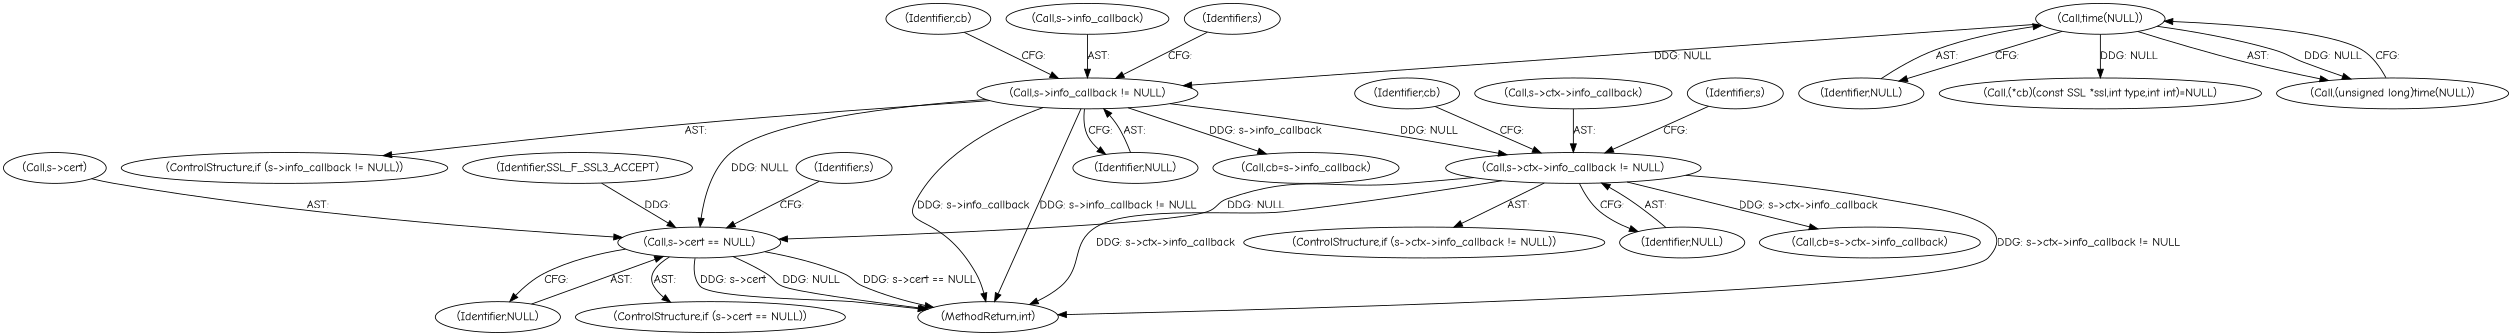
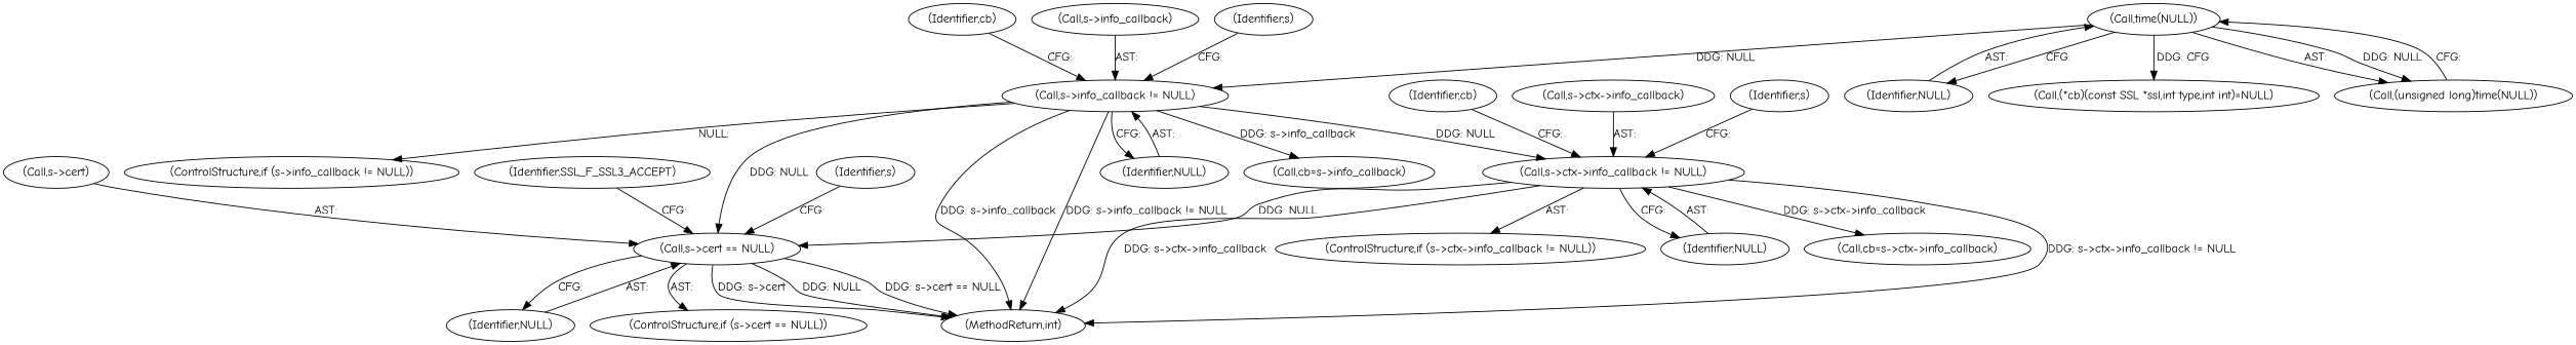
  digraph {
    fontname="Comic Neue"
    node [fontname="Comic Neue"]
    edge [fontname="Comic Neue"]
    n1 [label="(Call,s->cert == NULL)"]
    n2 [label="(Identifier,NULL)"]
    n3 [label="(ControlStructure,if (s->cert == NULL))"]
    n4 [label="(MethodReturn,int)"]
    n5 [label="(Call,s->ctx->info_callback != NULL)"]
    n6 [label="(ControlStructure,if (s->ctx->info_callback != NULL))"]
    n7 [label="(Identifier,NULL)"]
    n8 [label="(Call,cb=s->ctx->info_callback)"]
    n9 [label="(Call,s->info_callback != NULL)"]
    n10 [label="(Identifier,NULL)"]
    n11 [label="(Call,cb=s->info_callback)"]
    n12 [label="(ControlStructure,if (s->info_callback != NULL))"]
    n13 [label="(Call,time(NULL))"]
    n14 [label="(Call,(unsigned long)time(NULL))"]
    n15 [label="(Call,(*cb)(const SSL *ssl,int type,int int)=NULL)"]
    n16 [label="(Identifier,NULL)"]
    n17 [label="(Identifier,s)"]
    n18 [label="(Identifier,cb)"]
    n19 [label="(Identifier,cb)"]
    n20 [label="(Call,s->cert)"]
    n21 [label="(Identifier,s)"]
    n22 [label="(Call,s->ctx->info_callback)"]
    n23 [label="(Identifier,SSL_F_SSL3_ACCEPT)"]
    n24 [label="(Call,s->info_callback)"]
    n25 [label="(Identifier,s)"]
    n1 -> n2 [label="CFG: "]
    n1 -> n3 [label="AST: "]
    n1 -> n4 [label="DDG: s->cert == NULL"]
    n1 -> n4 [label="DDG: s->cert"]
    n1 -> n4 [label="DDG: NULL"]
    n2 -> n1 [label="AST: "]
    n5 -> n1 [label="DDG: NULL"]
    n5 -> n4 [label="DDG: s->ctx->info_callback"]
    n5 -> n4 [label="DDG: s->ctx->info_callback != NULL"]
    n5 -> n6 [label="AST: "]
    n5 -> n7 [label="CFG: "]
    n5 -> n8 [label="DDG: s->ctx->info_callback"]
    n7 -> n5 [label="AST: "]
    n9 -> n1 [label="DDG: NULL"]
    n9 -> n4 [label="DDG: s->info_callback"]
    n9 -> n4 [label="DDG: s->info_callback != NULL"]
    n9 -> n5 [label="DDG: NULL"]
    n9 -> n10 [label="CFG: "]
    n9 -> n11 [label="DDG: s->info_callback"]
-   n9 -> n12 [label="AST: "]
+   n9 -> n12 [label="NULL: "]
    n10 -> n9 [label="AST: "]
    n13 -> n9 [label="DDG: NULL"]
    n13 -> n14 [label="AST: "]
    n13 -> n14 [label="DDG: NULL"]
-   n13 -> n15 [label="DDG: NULL"]
+   n13 -> n15 [label="DDG: CFG"]
    n13 -> n16 [label="CFG: "]
    n14 -> n13 [label="CFG: "]
    n16 -> n13 [label="AST: "]
    n17 -> n9 [label="CFG: "]
    n18 -> n5 [label="CFG: "]
    n19 -> n9 [label="CFG: "]
    n20 -> n1 [label="AST: "]
    n21 -> n1 [label="CFG: "]
    n22 -> n5 [label="AST: "]
-   n23 -> n1 [label="DDG: "]
+   n23 -> n1 [label="CFG: "]
    n24 -> n9 [label="AST: "]
    n25 -> n5 [label="CFG: "]
  }
